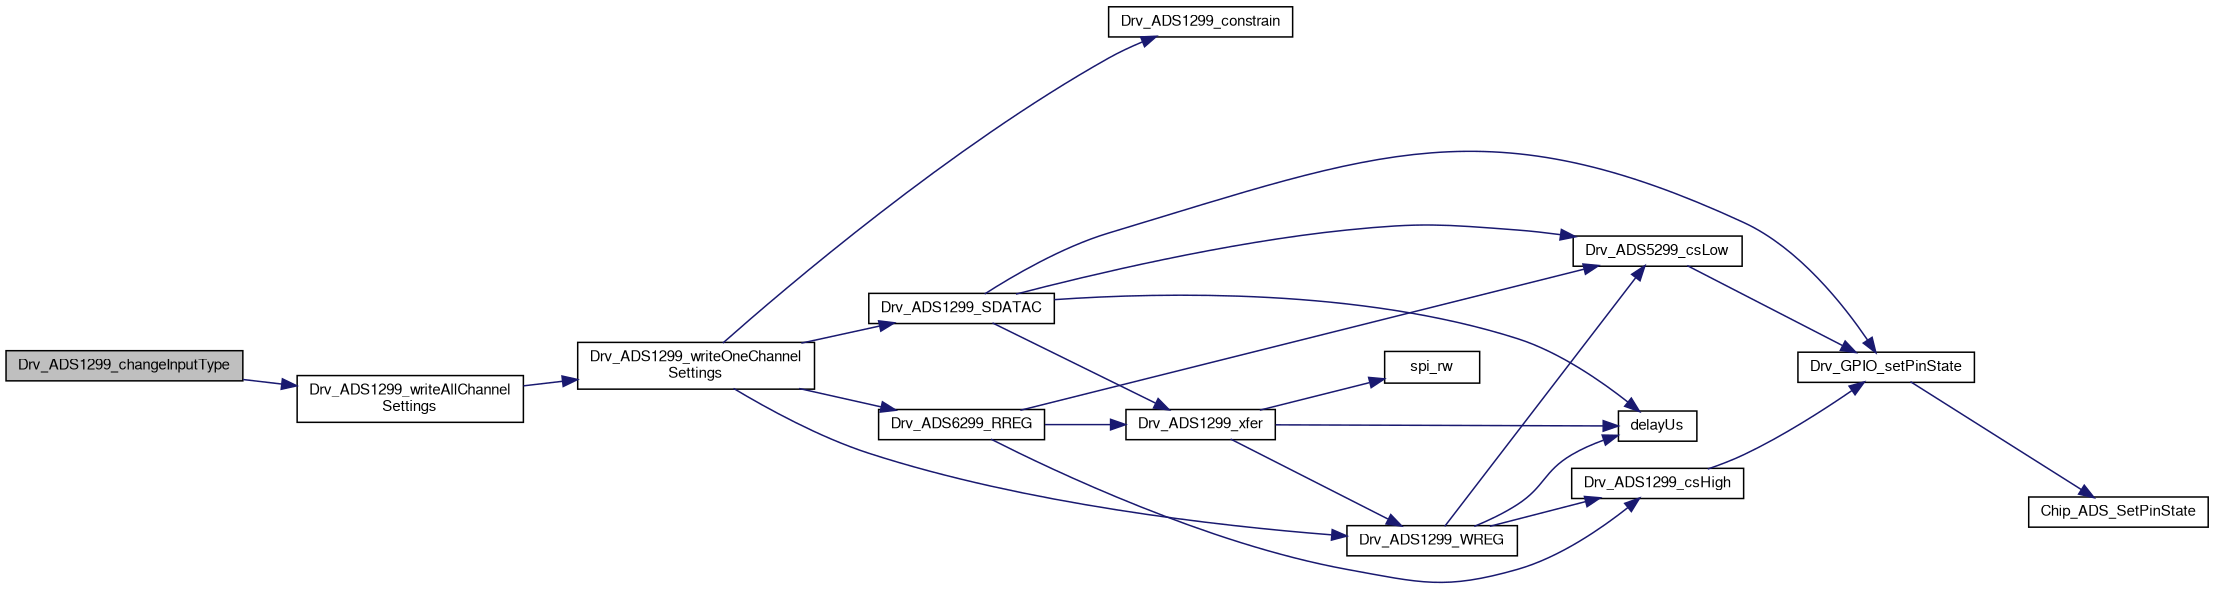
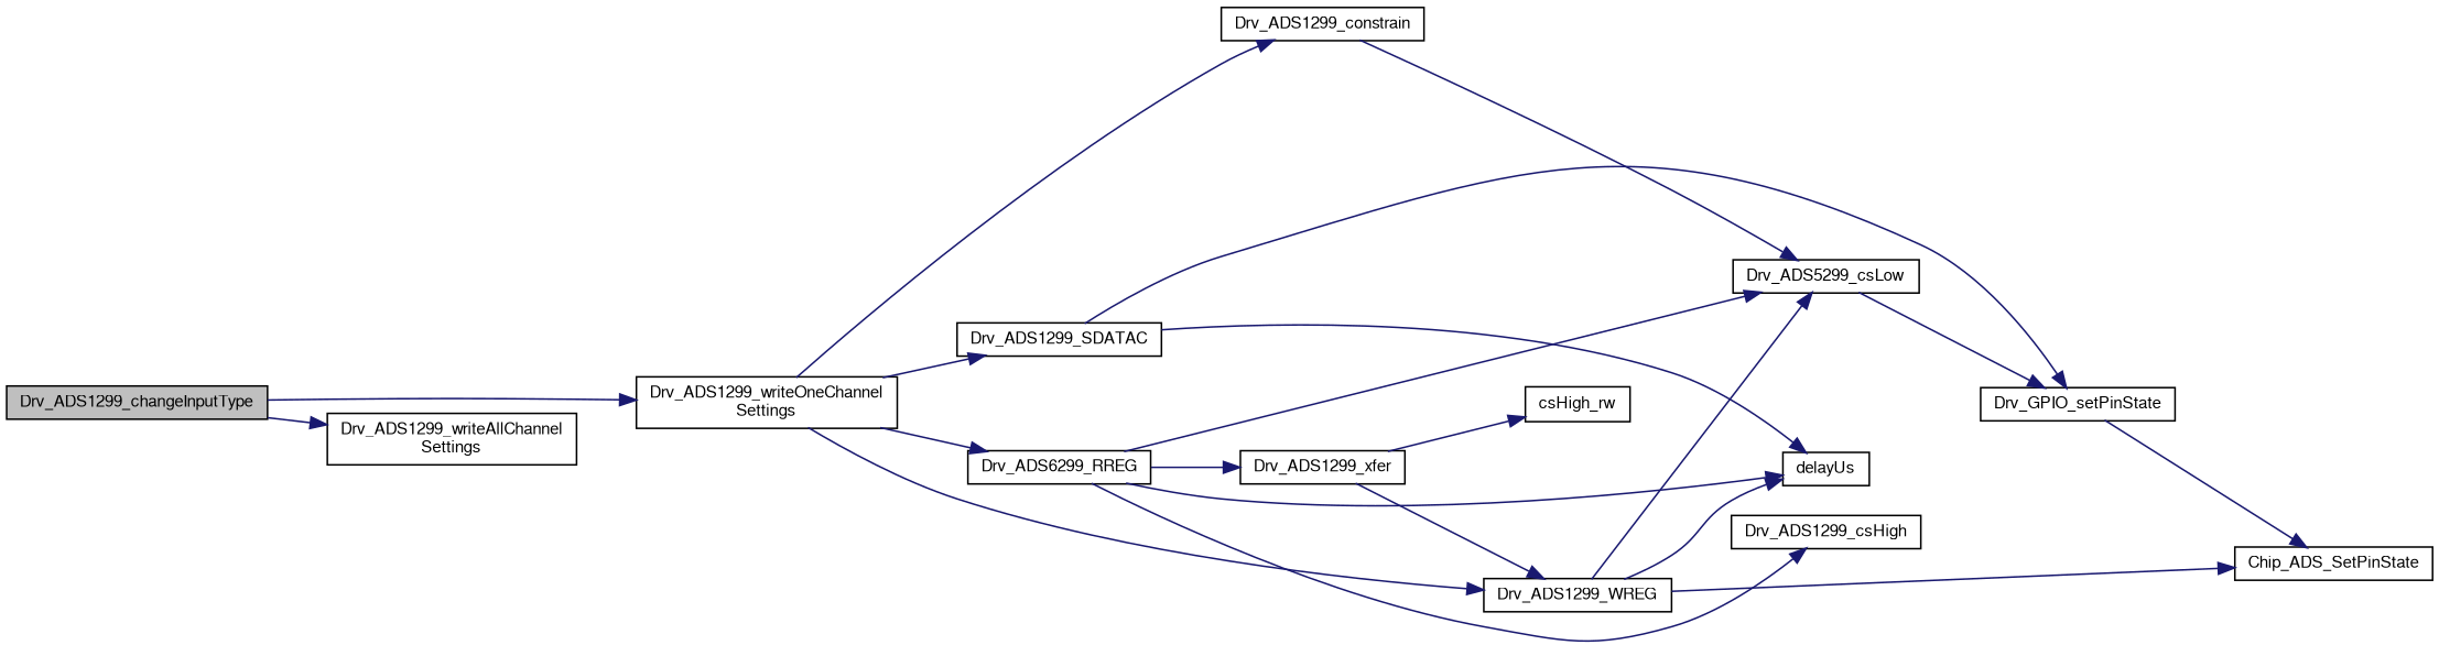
  digraph {
    rankdir=LR
    node [color=black fillcolor=white fontname=FreeSans fontsize=10 shape=record style=filled]
    edge [color=midnightblue fontname=FreeSans fontsize=10 labelfontname=FreeSans labelfontsize=10 style=solid]
    n1 [fillcolor=grey75 fontcolor=black height=0.2 label=Drv_ADS1299_changeInputType width=0.4]
    n2 [height=0.2 label="Drv_ADS1299_writeAllChannel\lSettings" width=0.4]
    n3 [height=0.2 label="Drv_ADS1299_writeOneChannel\lSettings" width=0.4]
    n4 [height=0.2 label=Drv_ADS1299_constrain width=0.4]
    n5 [height=0.2 label=Drv_ADS1299_SDATAC width=0.4]
    n6 [height=0.2 label=Drv_ADS1299_WREG width=0.4]
    n7 [height=0.2 label=Drv_ADS6299_RREG width=0.4]
    n8 [height=0.2 label=Drv_ADS5299_csLow width=0.4]
    n9 [height=0.2 label=Drv_ADS1299_xfer width=0.4]
    n10 [height=0.2 label=delayUs width=0.4]
    n11 [height=0.2 label=Drv_GPIO_setPinState width=0.4]
    n12 [height=0.2 label=Drv_ADS1299_csHigh width=0.4]
-   n13 [height=0.2 label=spi_rw width=0.4]
+   n13 [height=0.2 label=csHigh_rw width=0.4]
    n14 [height=0.2 label=Chip_ADS_SetPinState width=0.4]
    n1 -> n2
-   n2 -> n3
+   n1 -> n3
    n3 -> n4
    n3 -> n5
    n3 -> n6
    n3 -> n7
-   n5 -> n8
-   n5 -> n9
+   n4 -> n8
    n5 -> n10
    n5 -> n11
    n6 -> n8
    n6 -> n10
-   n6 -> n12
+   n6 -> n14
    n7 -> n8
    n7 -> n9
-   n9 -> n10
+   n7 -> n10
    n7 -> n12
    n8 -> n11
    n9 -> n6
    n9 -> n13
    n11 -> n14
-   n12 -> n11
  }
